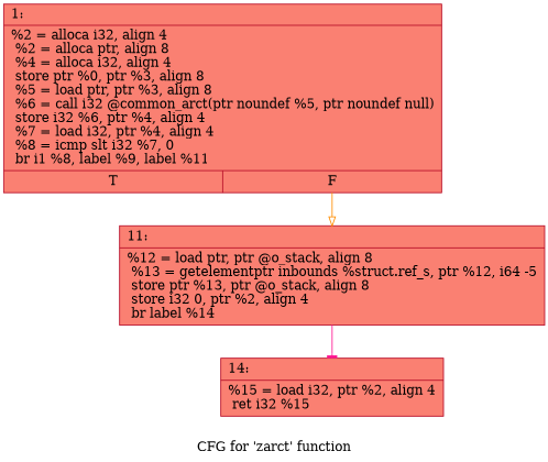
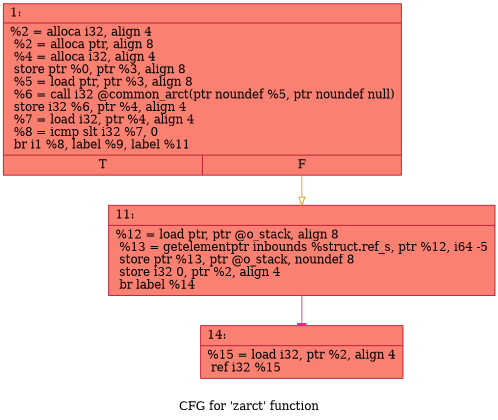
  digraph {
    fontname="DejaVu Serif"
    label="CFG for 'zarct' function"
    node [color="#b70d28ff" fillcolor=salmon fontname="DejaVu Serif" shape=record style=filled]
    edge [fontname="DejaVu Serif"]
    n1 [label="{1:\l|  %2 = alloca i32, align 4\l  %2 = alloca ptr, align 8\l  %4 = alloca i32, align 4\l  store ptr %0, ptr %3, align 8\l  %5 = load ptr, ptr %3, align 8\l  %6 = call i32 @common_arct(ptr noundef %5, ptr noundef null)\l  store i32 %6, ptr %4, align 4\l  %7 = load i32, ptr %4, align 4\l  %8 = icmp slt i32 %7, 0\l  br i1 %8, label %9, label %11\l|{<s0>T|<s1>F}}"]
-   n2 [label="{11:\l|  %12 = load ptr, ptr @o_stack, align 8\l  %13 = getelementptr inbounds %struct.ref_s, ptr %12, i64 -5\l  store ptr %13, ptr @o_stack, align 8\l  store i32 0, ptr %2, align 4\l  br label %14\l}"]
-   n3 [label="{14:\l|  %15 = load i32, ptr %2, align 4\l  ret i32 %15\l}"]
+   n2 [label="{11:\l|  %12 = load ptr, ptr @o_stack, align 8\l  %13 = getelementptr inbounds %struct.ref_s, ptr %12, i64 -5\l  store ptr %13, ptr @o_stack, noundef 8\l  store i32 0, ptr %2, align 4\l  br label %14\l}"]
+   n3 [label="{14:\l|  %15 = load i32, ptr %2, align 4\l  ref i32 %15\l}"]
    n1 -> n2 [arrowhead=onormal color=darkorange tailport=s1]
    n2 -> n3 [arrowhead=tee color=deeppink]
  }
